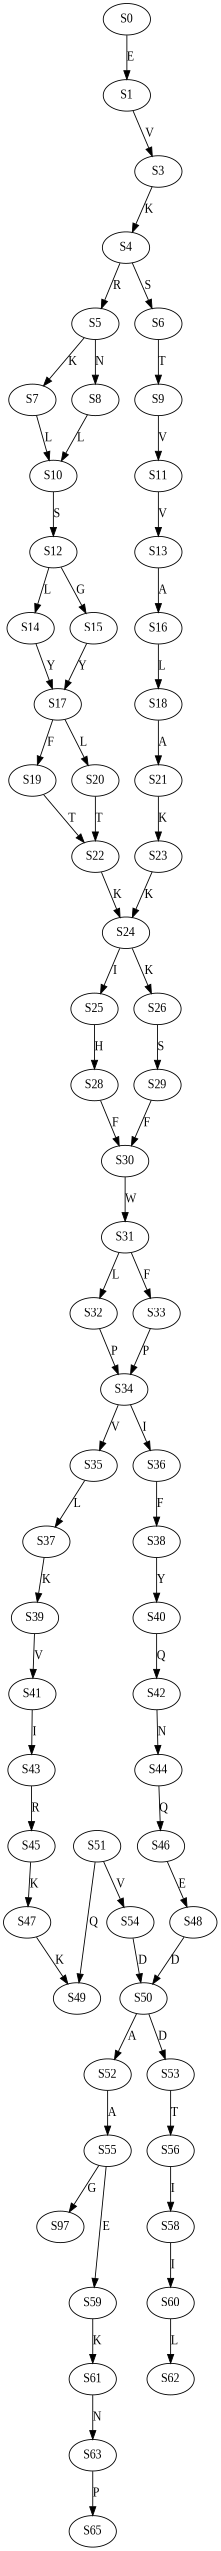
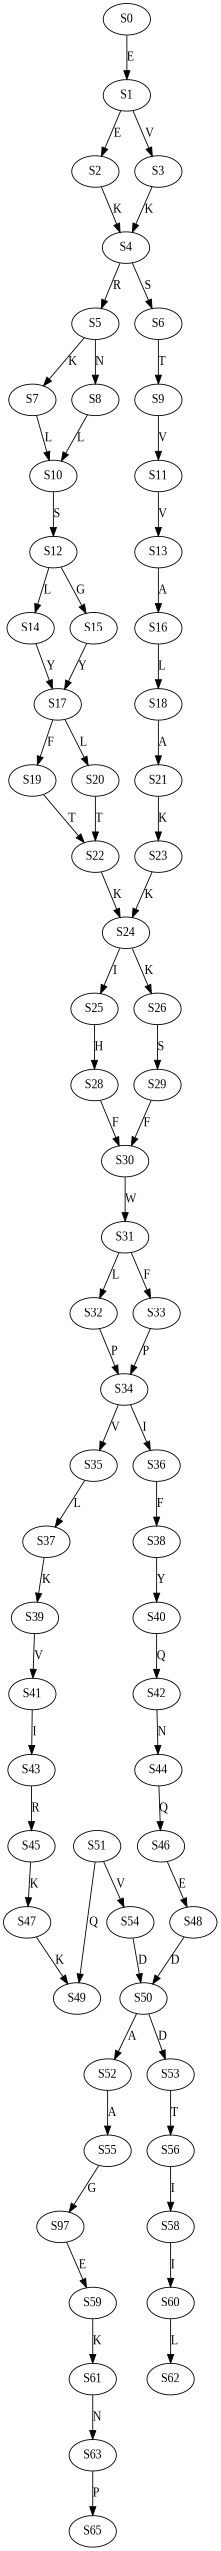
  strict digraph {
    fontname="Liberation Serif"
    node [fontname="Liberation Serif"]
    edge [fontname="Liberation Serif"]
    S0
    S1
+   S2
    S3
    S4
    S5
    S6
    S7
    S8
    S9
    S10
    S11
    S12
    S13
    S14
    S15
    S16
    S17
    S18
    S19
    S20
    S21
    S22
    S23
    S24
    S25
    S26
    S28
    S29
    S30
    S31
    S32
    S33
    S34
    S35
    S36
    S37
    S38
    S39
    S40
    S41
    S42
    S43
    S44
    S45
    S46
    S47
    S48
    S49
    S50
    S52
    S53
    S51
    S54
    S55
    S56
    n57 [label=S97]
    S58
    S59
    S60
    S61
    S62
    S63
    S65
    S0 -> S1 [label=E]
+   S1 -> S2 [label=E]
    S1 -> S3 [label=V]
+   S2 -> S4 [label=K]
    S3 -> S4 [label=K]
    S4 -> S5 [label=R]
    S4 -> S6 [label=S]
    S5 -> S7 [label=K]
    S5 -> S8 [label=N]
    S6 -> S9 [label=T]
    S7 -> S10 [label=L]
    S8 -> S10 [label=L]
    S9 -> S11 [label=V]
    S10 -> S12 [label=S]
    S11 -> S13 [label=V]
    S12 -> S14 [label=L]
    S12 -> S15 [label=G]
    S13 -> S16 [label=A]
    S14 -> S17 [label=Y]
    S15 -> S17 [label=Y]
    S16 -> S18 [label=L]
    S17 -> S19 [label=F]
    S17 -> S20 [label=L]
    S18 -> S21 [label=A]
    S19 -> S22 [label=T]
    S20 -> S22 [label=T]
    S21 -> S23 [label=K]
    S22 -> S24 [label=K]
    S23 -> S24 [label=K]
    S24 -> S25 [label=I]
    S24 -> S26 [label=K]
    S25 -> S28 [label=H]
    S26 -> S29 [label=S]
    S28 -> S30 [label=F]
    S29 -> S30 [label=F]
    S30 -> S31 [label=W]
    S31 -> S32 [label=L]
    S31 -> S33 [label=F]
    S32 -> S34 [label=P]
    S33 -> S34 [label=P]
    S34 -> S35 [label=V]
    S34 -> S36 [label=I]
    S35 -> S37 [label=L]
    S36 -> S38 [label=F]
    S37 -> S39 [label=K]
    S38 -> S40 [label=Y]
    S39 -> S41 [label=V]
    S40 -> S42 [label=Q]
    S41 -> S43 [label=I]
    S42 -> S44 [label=N]
    S43 -> S45 [label=R]
    S44 -> S46 [label=Q]
    S45 -> S47 [label=K]
    S46 -> S48 [label=E]
    S47 -> S49 [label=K]
    S48 -> S50 [label=D]
    S50 -> S52 [label=A]
    S50 -> S53 [label=D]
    S52 -> S55 [label=A]
    S53 -> S56 [label=T]
    S51 -> S49 [label=Q]
    S51 -> S54 [label=V]
    S54 -> S50 [label=D]
    S55 -> n57 [label=G]
    S56 -> S58 [label=I]
-   S55 -> S59 [label=E]
+   n57 -> S59 [label=E]
    S58 -> S60 [label=I]
    S59 -> S61 [label=K]
    S60 -> S62 [label=L]
    S61 -> S63 [label=N]
    S63 -> S65 [label=P]
  }
